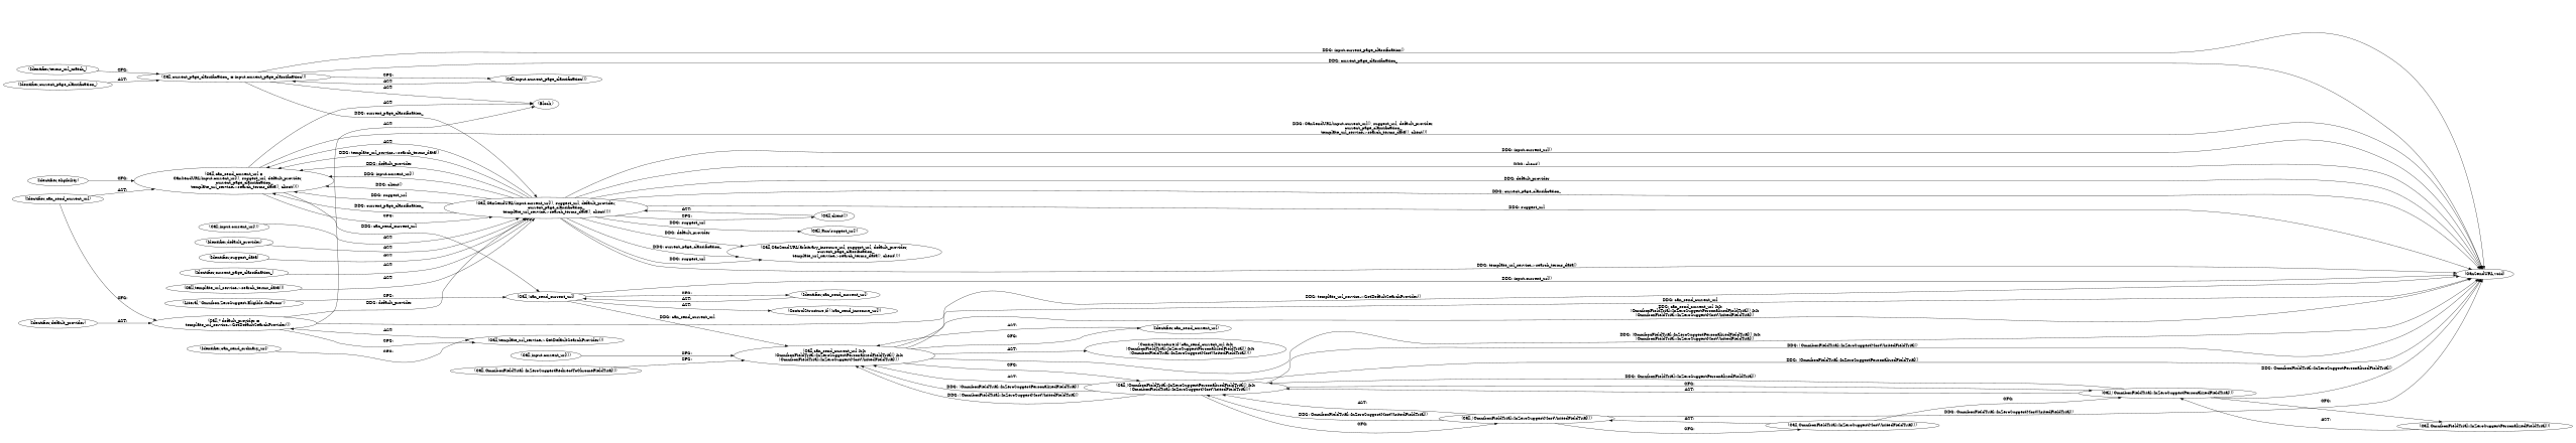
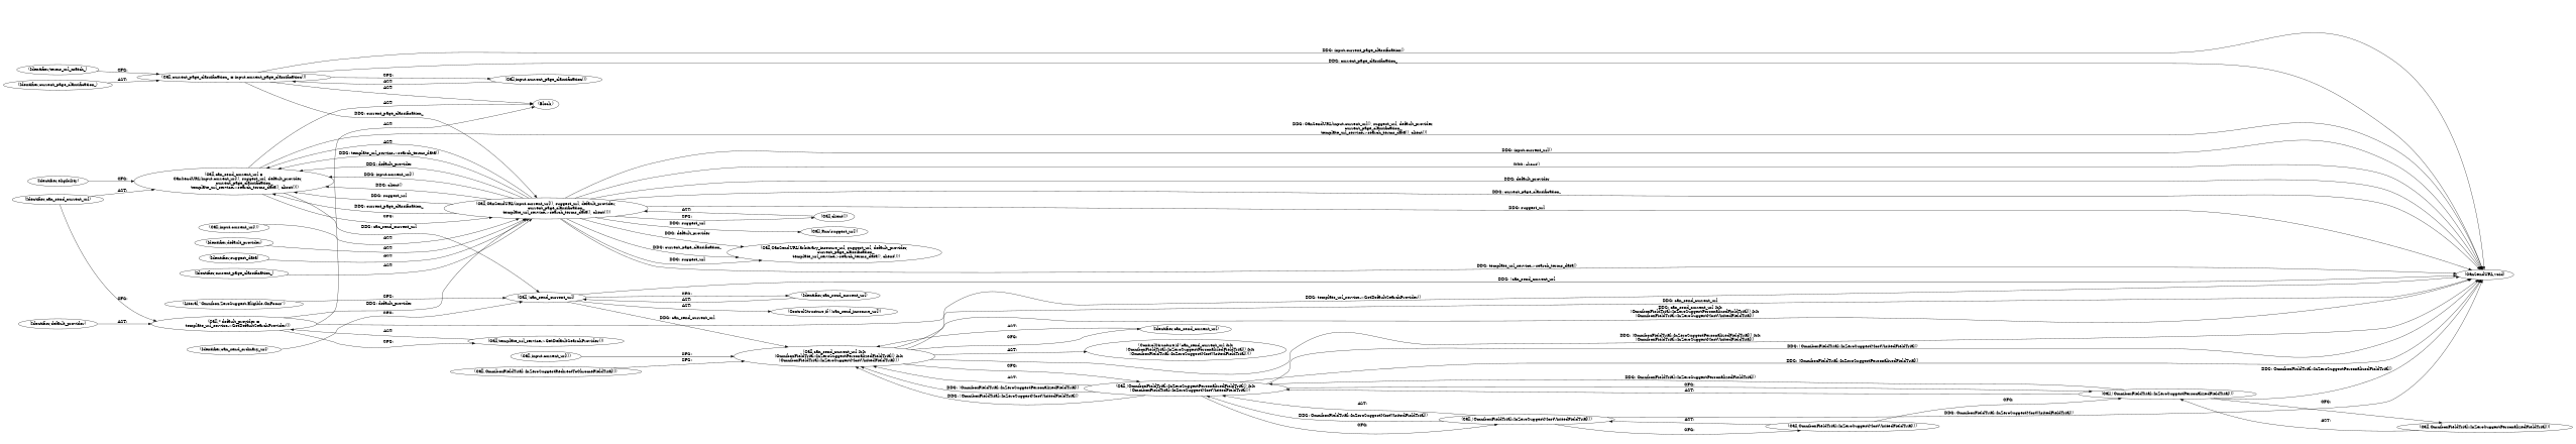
  digraph {
    rankdir=LR
    n1 [label="(Call,can_send_current_url &&\n       !OmniboxFieldTrial::InZeroSuggestPersonalizedFieldTrial() &&\n       !OmniboxFieldTrial::InZeroSuggestMostVisitedFieldTrial())"]
    n2 [label="(Call,!OmniboxFieldTrial::InZeroSuggestPersonalizedFieldTrial() &&\n       !OmniboxFieldTrial::InZeroSuggestMostVisitedFieldTrial())"]
    n3 [label="(Identifier,can_send_current_url)"]
    n4 [label="(ControlStructure,if (can_send_current_url &&\n       !OmniboxFieldTrial::InZeroSuggestPersonalizedFieldTrial() &&\n       !OmniboxFieldTrial::InZeroSuggestMostVisitedFieldTrial()))"]
    n5 [label="(CanSendURL,void)"]
    n6 [label="(Call,!OmniboxFieldTrial::InZeroSuggestPersonalizedFieldTrial())"]
    n7 [label="(Call,!OmniboxFieldTrial::InZeroSuggestMostVisitedFieldTrial())"]
    n8 [label="(Call,!can_send_current_url)"]
    n9 [label="(ControlStructure,if (!can_send_insecure_url))"]
    n10 [label="(Identifier,can_send_current_url)"]
    n11 [label="(Call,can_send_current_url =\n      CanSendURL(input.current_url(), suggest_url, default_provider,\n                 current_page_classification_,\n                 template_url_service->search_terms_data(), client()))"]
    n12 [label="(Call,CanSendURL(input.current_url(), suggest_url, default_provider,\n                 current_page_classification_,\n                 template_url_service->search_terms_data(), client()))"]
    n13 [label="(Block,)"]
    n14 [label="(Call,client())"]
    n15 [label="(Call,Run(suggest_url))"]
    n16 [label="(Call,CanSendURL(arbitrary_insecure_url, suggest_url, default_provider,\n                   current_page_classification_,\n                   template_url_service->search_terms_data(), client()))"]
    n17 [label="(Call,* default_provider =\n      template_url_service->GetDefaultSearchProvider())"]
    n18 [label="(Call,template_url_service->GetDefaultSearchProvider())"]
    n19 [label="(Call,current_page_classification_ = input.current_page_classification())"]
    n20 [label="(Call,input.current_page_classification())"]
    n21 [label="(Call,OmniboxFieldTrial::InZeroSuggestPersonalizedFieldTrial())"]
    n22 [label="(Call,OmniboxFieldTrial::InZeroSuggestMostVisitedFieldTrial())"]
    n23 [label="(Identifier,terms_url_match_)"]
    n24 [label="(Identifier,can_send_current_url)"]
    n25 [label="(Identifier,can_send_ordinary_url)"]
    n26 [label="(Identifier,default_provider)"]
    n27 [label="(Call,input.current_url())"]
    n28 [label="(Call,OmniboxFieldTrial::InZeroSuggestRedirectToChromeFieldTrial())"]
    n29 [label="(Identifier,suggest_data)"]
    n30 [label="(Identifier,eligibility)"]
    n31 [label="(Identifier,current_page_classification_)"]
    n32 [label="(Identifier,current_page_classification_)"]
    n33 [label="(Literal,\"Omnibox.ZeroSuggest.Eligible.OnFocus\")"]
    n34 [label="(Identifier,default_provider)"]
-   n35 [label="(Call,template_url_service->search_terms_data())"]
    n36 [label="(Call,input.current_url())"]
    n1 -> n2 [label="CFG: "]
    n1 -> n3 [label="CFG: "]
    n1 -> n4 [label="AST: "]
    n1 -> n5 [label="DDG: !OmniboxFieldTrial::InZeroSuggestPersonalizedFieldTrial() &&\n       !OmniboxFieldTrial::InZeroSuggestMostVisitedFieldTrial()"]
    n1 -> n5 [label="DDG: can_send_current_url"]
    n1 -> n5 [label="DDG: can_send_current_url &&\n       !OmniboxFieldTrial::InZeroSuggestPersonalizedFieldTrial() &&\n       !OmniboxFieldTrial::InZeroSuggestMostVisitedFieldTrial()"]
    n2 -> n1 [label="AST: "]
    n2 -> n1 [label="DDG: !OmniboxFieldTrial::InZeroSuggestPersonalizedFieldTrial()"]
    n2 -> n1 [label="DDG: !OmniboxFieldTrial::InZeroSuggestMostVisitedFieldTrial()"]
    n2 -> n5 [label="DDG: !OmniboxFieldTrial::InZeroSuggestMostVisitedFieldTrial()"]
    n2 -> n5 [label="DDG: !OmniboxFieldTrial::InZeroSuggestPersonalizedFieldTrial()"]
    n2 -> n6 [label="CFG: "]
    n2 -> n7 [label="CFG: "]
    n3 -> n1 [label="AST: "]
    n6 -> n2 [label="AST: "]
    n6 -> n2 [label="DDG: OmniboxFieldTrial::InZeroSuggestPersonalizedFieldTrial()"]
    n6 -> n5 [label="DDG: OmniboxFieldTrial::InZeroSuggestPersonalizedFieldTrial()"]
    n6 -> n21 [label="CFG: "]
    n7 -> n2 [label="AST: "]
    n7 -> n2 [label="DDG: OmniboxFieldTrial::InZeroSuggestMostVisitedFieldTrial()"]
    n7 -> n5 [label="DDG: OmniboxFieldTrial::InZeroSuggestMostVisitedFieldTrial()"]
    n7 -> n22 [label="CFG: "]
    n8 -> n1 [label="DDG: can_send_current_url"]
-   n8 -> n5 [label="DDG: input.current_url()"]
+   n8 -> n5 [label="DDG: !can_send_current_url"]
    n8 -> n9 [label="AST: "]
    n8 -> n10 [label="CFG: "]
    n10 -> n8 [label="AST: "]
    n11 -> n5 [label="DDG: CanSendURL(input.current_url(), suggest_url, default_provider,\n                 current_page_classification_,\n                 template_url_service->search_terms_data(), client())"]
    n11 -> n8 [label="DDG: can_send_current_url"]
    n11 -> n12 [label="CFG: "]
    n11 -> n13 [label="AST: "]
    n12 -> n5 [label="DDG: template_url_service->search_terms_data()"]
    n12 -> n5 [label="DDG: input.current_url()"]
    n12 -> n5 [label="DDG: client()"]
    n12 -> n5 [label="DDG: default_provider"]
    n12 -> n5 [label="DDG: current_page_classification_"]
    n12 -> n5 [label="DDG: suggest_url"]
    n12 -> n11 [label="AST: "]
    n12 -> n11 [label="DDG: template_url_service->search_terms_data()"]
    n12 -> n11 [label="DDG: default_provider"]
    n12 -> n11 [label="DDG: input.current_url()"]
    n12 -> n11 [label="DDG: client()"]
    n12 -> n11 [label="DDG: suggest_url"]
    n12 -> n11 [label="DDG: current_page_classification_"]
    n12 -> n14 [label="CFG: "]
    n12 -> n15 [label="DDG: suggest_url"]
    n12 -> n16 [label="DDG: suggest_url"]
    n12 -> n16 [label="DDG: default_provider"]
    n12 -> n16 [label="DDG: current_page_classification_"]
    n14 -> n12 [label="AST: "]
    n17 -> n5 [label="DDG: template_url_service->GetDefaultSearchProvider()"]
    n17 -> n12 [label="DDG: default_provider"]
    n17 -> n13 [label="AST: "]
    n17 -> n18 [label="CFG: "]
    n18 -> n17 [label="AST: "]
    n19 -> n5 [label="DDG: input.current_page_classification()"]
    n19 -> n5 [label="DDG: current_page_classification_"]
    n19 -> n12 [label="DDG: current_page_classification_"]
    n19 -> n13 [label="AST: "]
    n19 -> n20 [label="CFG: "]
    n20 -> n19 [label="AST: "]
    n21 -> n6 [label="AST: "]
    n22 -> n6 [label="CFG: "]
    n22 -> n7 [label="AST: "]
    n23 -> n19 [label="CFG: "]
    n24 -> n11 [label="AST: "]
    n24 -> n17 [label="CFG: "]
-   n25 -> n18 [label="CFG: "]
+   n25 -> n8 [label="CFG: "]
    n26 -> n12 [label="AST: "]
    n27 -> n1 [label="CFG: "]
    n28 -> n1 [label="CFG: "]
    n29 -> n12 [label="AST: "]
    n30 -> n11 [label="CFG: "]
    n31 -> n12 [label="AST: "]
    n32 -> n19 [label="AST: "]
    n33 -> n8 [label="CFG: "]
    n34 -> n17 [label="AST: "]
-   n35 -> n12 [label="AST: "]
    n36 -> n12 [label="AST: "]
  }
